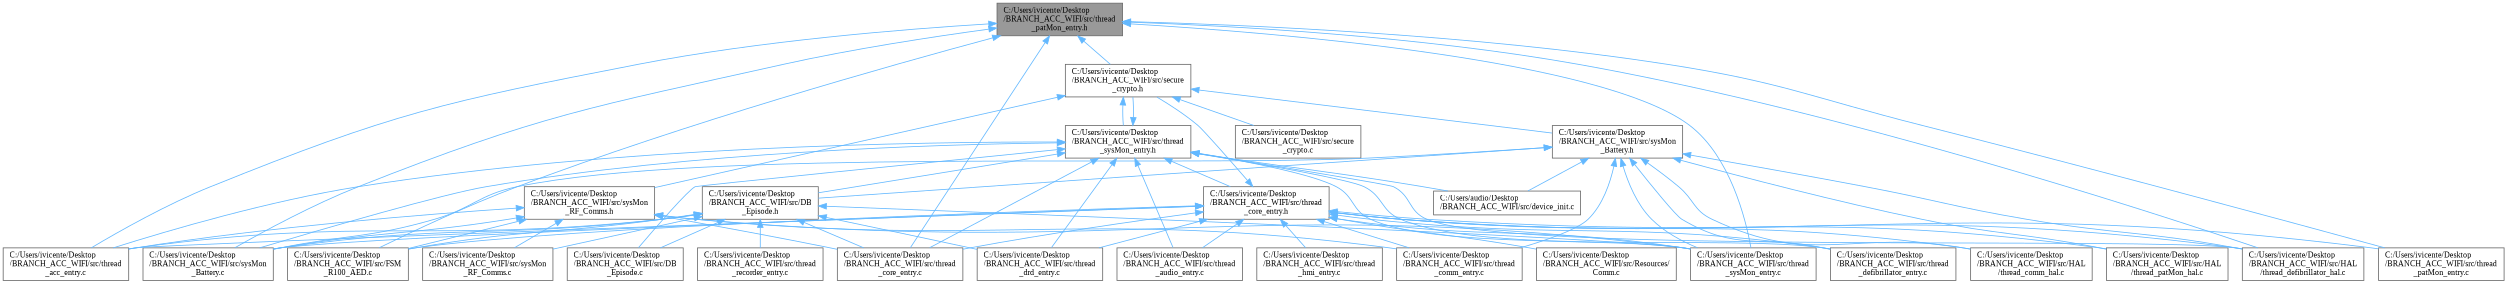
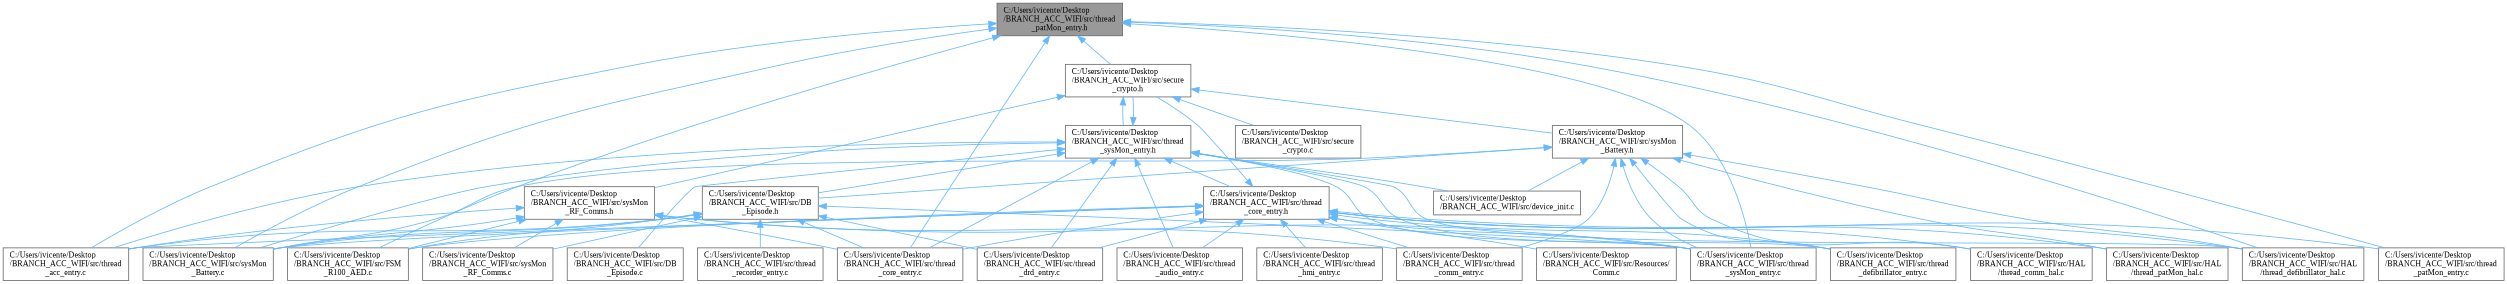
  digraph {
    fontname="Liberation Serif"
    node [color=grey40 fillcolor=white fontname="Liberation Serif" fontsize=10 shape=box style=filled]
    edge [color=steelblue1 dir=back fontname="Liberation Serif" fontsize=10 labelfontname=Helvetica labelfontsize=10 style=solid]
    n1 [color=gray40 fillcolor=grey60 fontcolor=black height=0.2 label="C:/Users/ivicente/Desktop\l/BRANCH_ACC_WIFI/src/thread\l_patMon_entry.h" width=0.4]
    n2 [height=0.2 label="C:/Users/ivicente/Desktop\l/BRANCH_ACC_WIFI/src/FSM\l_R100_AED.c" width=0.4]
    n3 [height=0.2 label="C:/Users/ivicente/Desktop\l/BRANCH_ACC_WIFI/src/HAL\l/thread_defibrillator_hal.c" width=0.4]
    n4 [height=0.2 label="C:/Users/ivicente/Desktop\l/BRANCH_ACC_WIFI/src/secure\l_crypto.h" width=0.4]
    n5 [height=0.2 label="C:/Users/ivicente/Desktop\l/BRANCH_ACC_WIFI/src/sysMon\l_Battery.c" width=0.4]
    n6 [height=0.2 label="C:/Users/ivicente/Desktop\l/BRANCH_ACC_WIFI/src/thread\l_acc_entry.c" width=0.4]
    n7 [height=0.2 label="C:/Users/ivicente/Desktop\l/BRANCH_ACC_WIFI/src/thread\l_core_entry.c" width=0.4]
    n8 [height=0.2 label="C:/Users/ivicente/Desktop\l/BRANCH_ACC_WIFI/src/thread\l_sysMon_entry.c" width=0.4]
    n9 [height=0.2 label="C:/Users/ivicente/Desktop\l/BRANCH_ACC_WIFI/src/thread\l_patMon_entry.c" width=0.4]
    n10 [height=0.2 label="C:/Users/ivicente/Desktop\l/BRANCH_ACC_WIFI/src/secure\l_crypto.c" width=0.4]
    n11 [height=0.2 label="C:/Users/ivicente/Desktop\l/BRANCH_ACC_WIFI/src/sysMon\l_Battery.h" width=0.4]
    n12 [height=0.2 label="C:/Users/ivicente/Desktop\l/BRANCH_ACC_WIFI/src/sysMon\l_RF_Comms.h" width=0.4]
    n13 [height=0.2 label="C:/Users/ivicente/Desktop\l/BRANCH_ACC_WIFI/src/thread\l_sysMon_entry.h" width=0.4]
    n14 [height=0.2 label="C:/Users/ivicente/Desktop\l/BRANCH_ACC_WIFI/src/DB\l_Episode.h" width=0.4]
    n15 [height=0.2 label="C:/Users/ivicente/Desktop\l/BRANCH_ACC_WIFI/src/HAL\l/thread_comm_hal.c" width=0.4]
    n16 [height=0.2 label="C:/Users/ivicente/Desktop\l/BRANCH_ACC_WIFI/src/HAL\l/thread_patMon_hal.c" width=0.4]
-   n17 [height=0.2 label="C:/Users/audio/Desktop\l/BRANCH_ACC_WIFI/src/device_init.c" width=0.4]
+   n17 [height=0.2 label="C:/Users/ivicente/Desktop\l/BRANCH_ACC_WIFI/src/device_init.c" width=0.4]
    n18 [height=0.2 label="C:/Users/ivicente/Desktop\l/BRANCH_ACC_WIFI/src/thread\l_comm_entry.c" width=0.4]
    n19 [height=0.2 label="C:/Users/ivicente/Desktop\l/BRANCH_ACC_WIFI/src/thread\l_defibrillator_entry.c" width=0.4]
    n20 [height=0.2 label="C:/Users/ivicente/Desktop\l/BRANCH_ACC_WIFI/src/sysMon\l_RF_Comms.c" width=0.4]
    n21 [height=0.2 label="C:/Users/ivicente/Desktop\l/BRANCH_ACC_WIFI/src/DB\l_Episode.c" width=0.4]
    n22 [height=0.2 label="C:/Users/ivicente/Desktop\l/BRANCH_ACC_WIFI/src/thread\l_drd_entry.c" width=0.4]
    n23 [height=0.2 label="C:/Users/ivicente/Desktop\l/BRANCH_ACC_WIFI/src/thread\l_audio_entry.c" width=0.4]
    n24 [height=0.2 label="C:/Users/ivicente/Desktop\l/BRANCH_ACC_WIFI/src/thread\l_core_entry.h" width=0.4]
    n25 [height=0.2 label="C:/Users/ivicente/Desktop\l/BRANCH_ACC_WIFI/src/thread\l_recorder_entry.c" width=0.4]
    n26 [height=0.2 label="C:/Users/ivicente/Desktop\l/BRANCH_ACC_WIFI/src/Resources/\lComm.c" width=0.4]
    n27 [height=0.2 label="C:/Users/ivicente/Desktop\l/BRANCH_ACC_WIFI/src/thread\l_hmi_entry.c" width=0.4]
    n1 -> n2
    n1 -> n3
    n1 -> n4
    n1 -> n5
    n1 -> n6
    n1 -> n7
    n1 -> n8
    n1 -> n9
    n4 -> n10
    n4 -> n11
    n4 -> n12
    n4 -> n13
    n11 -> n3
    n11 -> n5
    n11 -> n8
    n11 -> n14
    n11 -> n15
    n11 -> n16
    n11 -> n17
    n11 -> n18
    n11 -> n19
    n12 -> n2
    n12 -> n5
    n12 -> n6
    n12 -> n7
    n12 -> n8
    n12 -> n18
    n12 -> n20
    n13 -> n3
    n13 -> n4
    n13 -> n5
    n13 -> n6
    n13 -> n7
    n13 -> n8
    n13 -> n14
    n13 -> n17
    n13 -> n19
    n13 -> n21
    n13 -> n22
    n13 -> n23
    n13 -> n24
    n14 -> n2
    n14 -> n5
    n14 -> n6
    n14 -> n7
    n14 -> n8
    n14 -> n20
-   n14 -> n21
    n14 -> n22
    n14 -> n25
    n24 -> n2
    n24 -> n3
    n24 -> n4
    n24 -> n5
    n24 -> n6
    n24 -> n7
    n24 -> n8
    n24 -> n9
    n24 -> n15
    n24 -> n16
    n24 -> n18
    n24 -> n19
    n24 -> n22
    n24 -> n23
    n24 -> n26
    n24 -> n27
  }
